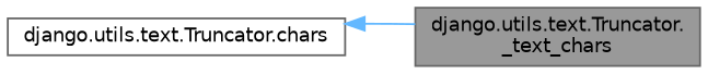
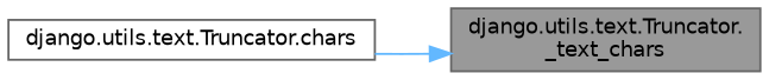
  digraph {
    rankdir=RL
    node [fontname=Helvetica fontsize=10 shape=box style=filled]
    n1 [color=gray40 fillcolor=grey60 fontcolor=black height=0.2 label="django.utils.text.Truncator.\l_text_chars" width=0.4]
    n2 [color=grey40 fillcolor=white height=0.2 label="django.utils.text.Truncator.chars" width=0.4]
-   n2 -> n1 [color=steelblue1 dir=back fontname=Helvetica fontsize=10 labelfontname=Helvetica labelfontsize=10 style=solid]
+   n1 -> n2 [color=steelblue1 dir=back fontname=Helvetica fontsize=10 labelfontname=Helvetica labelfontsize=10 style=solid]
  }
